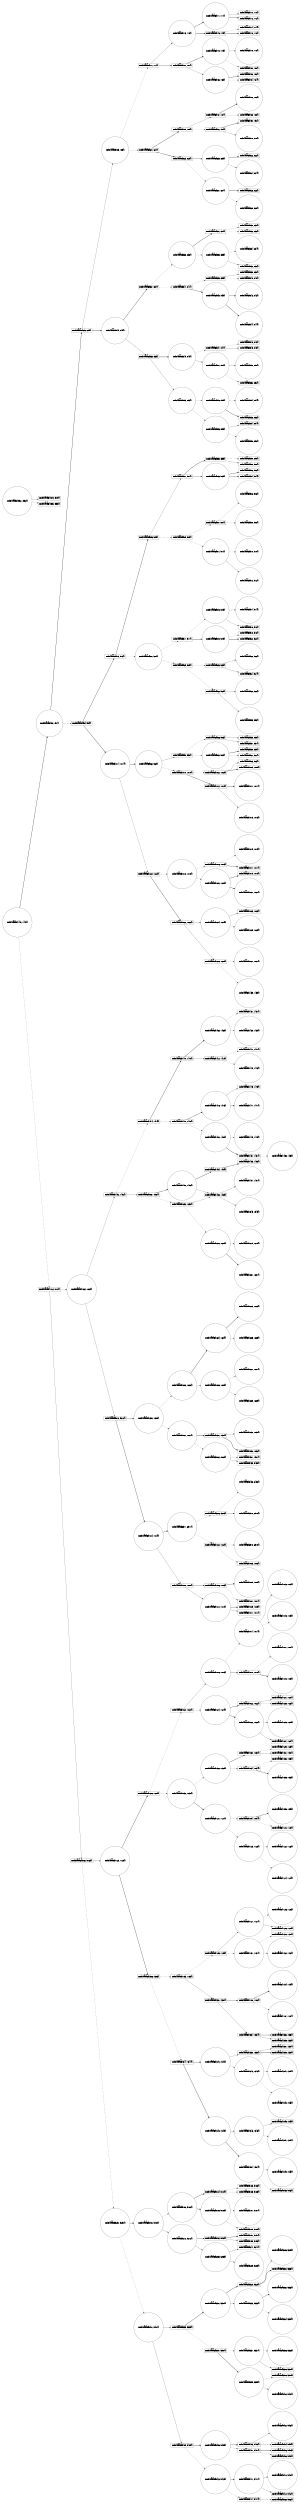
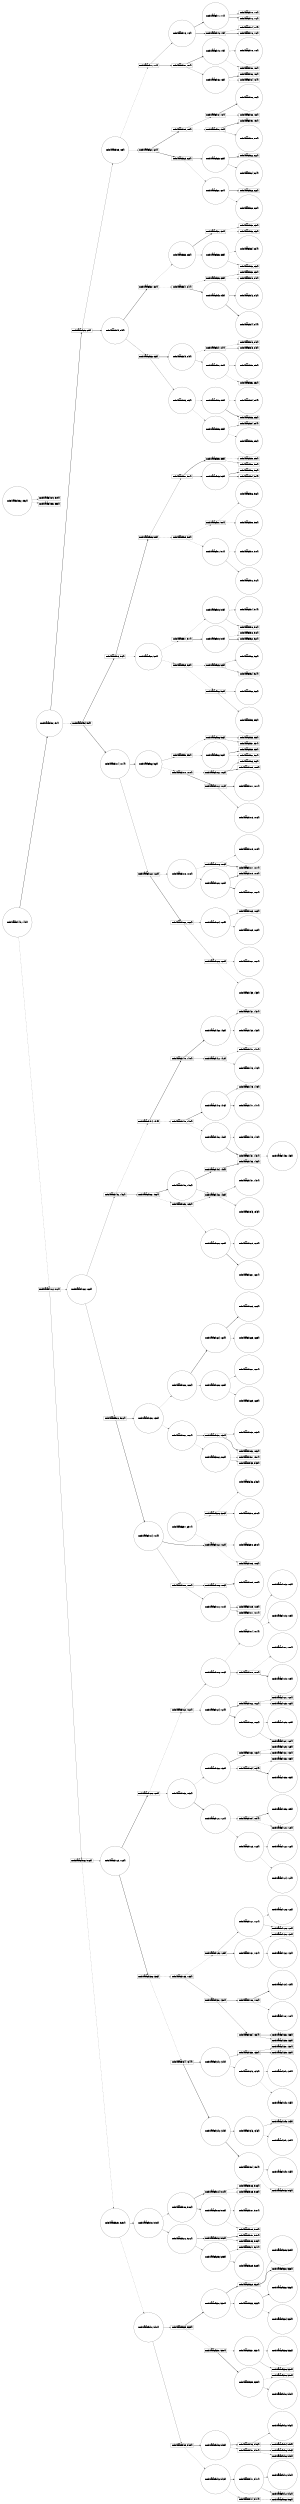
  digraph {
    rankdir=LR
    node [shape=box]
    edge [style=dashed]
    n1 [label="Node{data=[1440, 1440]}" shape=circle]
    n2 [label="Node{data=[897, 897]}" shape=circle]
    n3 [label="Node{data=[7012, 7012]}"]
    n4 [label="Node{data=[829, 829]}"]
    n5 [label="Node{data=[954, 954]}"]
    n6 [label="Node{data=[1682, 1682]}" shape=circle]
    n7 [label="Node{data=[9182, 9182]}"]
    n8 [label="Node{data=[785, 785]}" shape=circle]
    n9 [label="Node{data=[845, 845]}" shape=circle]
    n10 [label="Node{data=[913, 913]}"]
    n11 [label="Node{data=[1014, 1014]}" shape=circle]
    n12 [label="Node{data=[777, 777]}"]
    n13 [label="Node{data=[821, 821]}"]
    n14 [label="Node{data=[837, 837]}"]
    n15 [label="Node{data=[853, 853]}"]
    n16 [label="Node{data=[773, 773]}" shape=circle]
    n17 [label="Node{data=[781, 781]}"]
    n18 [label="Node{data=[789, 789]}"]
    n19 [label="Node{data=[825, 825]}"]
    n20 [label="Node{data=[771, 771]}" shape=circle]
    n21 [label="Node{data=[775, 775]}"]
    n22 [label="Node{data=[779, 779]}" shape=circle]
    n23 [label="Node{data=[783, 783]}" shape=circle]
    n24 [label="Node{data=[770, 770]}"]
    n25 [label="Node{data=[772, 772]}"]
    n26 [label="Node{data=[774, 774]}"]
    n27 [label="Node{data=[776, 776]}"]
    n28 [label="Node{data=[778, 778]}" shape=circle]
    n29 [label="Node{data=[780, 780]}"]
    n30 [label="Node{data=[782, 782]}"]
    n31 [label="Node{data=[784, 784]}"]
    n32 [label="Node{data=[787, 787]}"]
    n33 [label="Node{data=[791, 791]}"]
    n34 [label="Node{data=[823, 823]}" shape=circle]
    n35 [label="Node{data=[827, 827]}" shape=circle]
    n36 [label="Node{data=[786, 786]}" shape=circle]
    n37 [label="Node{data=[788, 788]}"]
    n38 [label="Node{data=[790, 790]}"]
    n39 [label="Node{data=[818, 818]}" shape=circle]
    n40 [label="Node{data=[822, 822]}"]
    n41 [label="Node{data=[824, 824]}" shape=circle]
    n42 [label="Node{data=[826, 826]}"]
    n43 [label="Node{data=[828, 828]}" shape=circle]
    n44 [label="Node{data=[833, 833]}" shape=circle]
    n45 [label="Node{data=[841, 841]}"]
    n46 [label="Node{data=[849, 849]}" shape=circle]
    n47 [label="Node{data=[893, 893]}" shape=circle]
    n48 [label="Node{data=[831, 831]}"]
    n49 [label="Node{data=[835, 835]}" shape=circle]
    n50 [label="Node{data=[839, 839]}"]
    n51 [label="Node{data=[843, 843]}" shape=circle]
    n52 [label="Node{data=[830, 830]}"]
    n53 [label="Node{data=[832, 832]}"]
    n54 [label="Node{data=[834, 834]}" shape=circle]
    n55 [label="Node{data=[836, 836]}"]
    n56 [label="Node{data=[838, 838]}"]
    n57 [label="Node{data=[840, 840]}"]
    n58 [label="Node{data=[842, 842]}" shape=circle]
    n59 [label="Node{data=[844, 844]}" shape=circle]
    n60 [label="Node{data=[847, 847]}"]
    n61 [label="Node{data=[851, 851]}" shape=circle]
    n62 [label="Node{data=[855, 855]}" shape=circle]
    n63 [label="Node{data=[895, 895]}" shape=circle]
    n64 [label="Node{data=[846, 846]}"]
    n65 [label="Node{data=[848, 848]}"]
    n66 [label="Node{data=[850, 850]}" shape=circle]
    n67 [label="Node{data=[852, 852]}"]
    n68 [label="Node{data=[854, 854]}" shape=circle]
    n69 [label="Node{data=[856, 856]}"]
    n70 [label="Node{data=[894, 894]}"]
    n71 [label="Node{data=[896, 896]}" shape=circle]
    n72 [label="Node{data=[905, 905]}"]
    n73 [label="Node{data=[921, 921]}" shape=circle]
    n74 [label="Node{data=[962, 962]}" shape=circle]
    n75 [label="Node{data=[1022, 1022]}"]
    n76 [label="Node{data=[901, 901]}"]
    n77 [label="Node{data=[909, 909]}"]
    n78 [label="Node{data=[917, 917]}"]
    n79 [label="Node{data=[925, 925]}"]
    n80 [label="Node{data=[899, 899]}"]
    n81 [label="Node{data=[903, 903]}" shape=circle]
    n82 [label="Node{data=[907, 907]}"]
    n83 [label="Node{data=[911, 911]}" shape=circle]
    n84 [label="Node{data=[898, 898]}"]
    n85 [label="Node{data=[900, 900]}"]
    n86 [label="Node{data=[902, 902]}"]
    n87 [label="Node{data=[904, 904]}"]
    n88 [label="Node{data=[906, 906]}" shape=circle]
    n89 [label="Node{data=[908, 908]}" shape=circle]
    n90 [label="Node{data=[910, 910]}" shape=circle]
    n91 [label="Node{data=[912, 912]}" shape=circle]
    n92 [label="Node{data=[915, 915]}" shape=circle]
    n93 [label="Node{data=[919, 919]}" shape=circle]
    n94 [label="Node{data=[923, 923]}"]
    n95 [label="Node{data=[952, 952]}"]
    n96 [label="Node{data=[914, 914]}" shape=circle]
    n97 [label="Node{data=[916, 916]}"]
    n98 [label="Node{data=[918, 918]}"]
    n99 [label="Node{data=[920, 920]}"]
    n100 [label="Node{data=[922, 922]}" shape=circle]
    n101 [label="Node{data=[924, 924]}"]
    n102 [label="Node{data=[926, 926]}" shape=circle]
    n103 [label="Node{data=[953, 953]}" shape=circle]
    n104 [label="Node{data=[958, 958]}"]
    n105 [label="Node{data=[1010, 1010]}"]
    n106 [label="Node{data=[1018, 1018]}" shape=circle]
    n107 [label="Node{data=[1026, 1026]}"]
    n108 [label="Node{data=[956, 956]}"]
    n109 [label="Node{data=[960, 960]}" shape=circle]
    n110 [label="Node{data=[1002, 1002]}"]
    n111 [label="Node{data=[1012, 1012]}"]
    n112 [label="Node{data=[955, 955]}"]
    n113 [label="Node{data=[957, 957]}"]
    n114 [label="Node{data=[959, 959]}"]
    n115 [label="Node{data=[961, 961]}"]
    n116 [label="Node{data=[963, 963]}"]
    n117 [label="Node{data=[1009, 1009]}"]
    n118 [label="Node{data=[1011, 1011]}" shape=circle]
    n119 [label="Node{data=[1013, 1013]}" shape=circle]
    n120 [label="Node{data=[1016, 1016]}"]
    n121 [label="Node{data=[1020, 1020]}" shape=circle]
    n122 [label="Node{data=[1024, 1024]}" shape=circle]
    n123 [label="Node{data=[1028, 1028]}"]
    n124 [label="Node{data=[1015, 1015]}" shape=circle]
    n125 [label="Node{data=[1017, 1017]}"]
    n126 [label="Node{data=[1019, 1019]}"]
    n127 [label="Node{data=[1021, 1021]}" shape=circle]
    n128 [label="Node{data=[1023, 1023]}"]
    n129 [label="Node{data=[1025, 1025]}" shape=circle]
    n130 [label="Node{data=[1027, 1027]}" shape=circle]
    n131 [label="Node{data=[1439, 1439]}" shape=circle]
    n132 [label="Node{data=[1482, 1482]}"]
    n133 [label="Node{data=[5612, 5612]}"]
    n134 [label="Node{data=[7125, 7125]}" shape=circle]
    n135 [label="Node{data=[9290, 9290]}" shape=circle]
    n136 [label="Node{data=[1474, 1474]}"]
    n137 [label="Node{data=[1567, 1567]}"]
    n138 [label="Node{data=[1690, 1690]}" shape=circle]
    n139 [label="Node{data=[7004, 7004]}" shape=circle]
    n140 [label="Node{data=[1470, 1470]}"]
    n141 [label="Node{data=[1478, 1478]}"]
    n142 [label="Node{data=[1486, 1486]}" shape=circle]
    n143 [label="Node{data=[1652, 1652]}"]
    n144 [label="Node{data=[1468, 1468]}" shape=circle]
    n145 [label="Node{data=[1472, 1472]}"]
    n146 [label="Node{data=[1476, 1476]}" shape=circle]
    n147 [label="Node{data=[1480, 1480]}" shape=circle]
    n148 [label="Node{data=[1467, 1467]}"]
    n149 [label="Node{data=[1469, 1469]}" shape=circle]
    n150 [label="Node{data=[1471, 1471]}"]
    n151 [label="Node{data=[1473, 1473]}" shape=circle]
    n152 [label="Node{data=[1475, 1475]}"]
    n153 [label="Node{data=[1477, 1477]}" shape=circle]
    n154 [label="Node{data=[1479, 1479]}" shape=circle]
    n155 [label="Node{data=[1481, 1481]}"]
    n156 [label="Node{data=[1485, 1485]}" shape=circle]
    n157 [label="Node{data=[1484, 1484]}"]
    n158 [label="Node{data=[1488, 1488]}"]
    n159 [label="Node{data=[1680, 1680]}" shape=circle]
    n160 [label="Node{data=[1483, 1483]}"]
    n161 [label="Node{data=[1487, 1487]}" shape=circle]
    n162 [label="Node{data=[1543, 1543]}" shape=circle]
    n163 [label="Node{data=[1592, 1592]}" shape=circle]
    n164 [label="Node{data=[1579, 1579]}"]
    n165 [label="Node{data=[1593, 1593]}"]
    n166 [label="Node{data=[1679, 1679]}" shape=circle]
    n167 [label="Node{data=[1681, 1681]}" shape=circle]
    n168 [label="Node{data=[1686, 1686]}" shape=circle]
    n169 [label="Node{data=[1867, 1867]}" shape=circle]
    n170 [label="Node{data=[6977, 6977]}" shape=circle]
    n171 [label="Node{data=[7008, 7008]}"]
    n172 [label="Node{data=[1684, 1684]}" shape=circle]
    n173 [label="Node{data=[1688, 1688]}" shape=circle]
    n174 [label="Node{data=[1831, 1831]}"]
    n175 [label="Node{data=[2002, 2002]}" shape=circle]
    n176 [label="Node{data=[1683, 1683]}" shape=circle]
    n177 [label="Node{data=[1685, 1685]}" shape=circle]
    n178 [label="Node{data=[1687, 1687]}" shape=circle]
    n179 [label="Node{data=[1689, 1689]}" shape=circle]
    n180 [label="Node{data=[1830, 1830]}" shape=circle]
    n181 [label="Node{data=[1832, 1832]}"]
    n182 [label="Node{data=[1907, 1907]}"]
    n183 [label="Node{data=[5435, 5435]}"]
    n184 [label="Node{data=[6926, 6926]}"]
    n185 [label="Node{data=[7002, 7002]}"]
    n186 [label="Node{data=[7006, 7006]}"]
    n187 [label="Node{data=[7010, 7010]}" shape=circle]
    n188 [label="Node{data=[6486, 6486]}" shape=circle]
    n189 [label="Node{data=[6976, 6976]}" shape=circle]
    n190 [label="Node{data=[6978, 6978]}" shape=circle]
    n191 [label="Node{data=[7003, 7003]}"]
    n192 [label="Node{data=[7005, 7005]}" shape=circle]
-   n193 [label="Node{data=[7007, 7007]}"]
    n194 [label="Node{data=[7009, 7009]}"]
    n195 [label="Node{data=[7011, 7011]}"]
    n196 [label="Node{data=[7028, 7028]}"]
    n197 [label="Node{data=[7336, 7336]}"]
    n198 [label="Node{data=[9190, 9190]}" shape=circle]
    n199 [label="Node{data=[9401, 9401]}" shape=circle]
    n200 [label="Node{data=[7020, 7020]}"]
    n201 [label="Node{data=[7036, 7036]}" shape=circle]
    n202 [label="Node{data=[7133, 7133]}"]
    n203 [label="Node{data=[7344, 7344]}"]
    n204 [label="Node{data=[7016, 7016]}" shape=circle]
    n205 [label="Node{data=[7024, 7024]}" shape=circle]
    n206 [label="Node{data=[7032, 7032]}" shape=circle]
    n207 [label="Node{data=[7121, 7121]}" shape=circle]
    n208 [label="Node{data=[7014, 7014]}" shape=circle]
    n209 [label="Node{data=[7018, 7018]}"]
    n210 [label="Node{data=[7022, 7022]}"]
    n211 [label="Node{data=[7026, 7026]}" shape=circle]
    n212 [label="Node{data=[7013, 7013]}" shape=circle]
    n213 [label="Node{data=[7015, 7015]}" shape=circle]
    n214 [label="Node{data=[7017, 7017]}" shape=circle]
    n215 [label="Node{data=[7019, 7019]}" shape=circle]
    n216 [label="Node{data=[7021, 7021]}"]
    n217 [label="Node{data=[7023, 7023]}"]
    n218 [label="Node{data=[7025, 7025]}" shape=circle]
    n219 [label="Node{data=[7027, 7027]}"]
    n220 [label="Node{data=[7030, 7030]}"]
    n221 [label="Node{data=[7034, 7034]}"]
    n222 [label="Node{data=[7094, 7094]}"]
    n223 [label="Node{data=[7123, 7123]}" shape=circle]
    n224 [label="Node{data=[7029, 7029]}"]
    n225 [label="Node{data=[7031, 7031]}"]
    n226 [label="Node{data=[7033, 7033]}"]
    n227 [label="Node{data=[7035, 7035]}" shape=circle]
    n228 [label="Node{data=[7055, 7055]}" shape=circle]
    n229 [label="Node{data=[7120, 7120]}"]
    n230 [label="Node{data=[7122, 7122]}" shape=circle]
    n231 [label="Node{data=[7124, 7124]}" shape=circle]
    n232 [label="Node{data=[7129, 7129]}"]
    n233 [label="Node{data=[7331, 7331]}"]
    n234 [label="Node{data=[7340, 7340]}" shape=circle]
    n235 [label="Node{data=[7348, 7348]}" shape=circle]
    n236 [label="Node{data=[7127, 7127]}" shape=circle]
    n237 [label="Node{data=[7131, 7131]}" shape=circle]
    n238 [label="Node{data=[7186, 7186]}"]
    n239 [label="Node{data=[7334, 7334]}"]
    n240 [label="Node{data=[7126, 7126]}" shape=circle]
    n241 [label="Node{data=[7128, 7128]}"]
    n242 [label="Node{data=[7130, 7130]}"]
    n243 [label="Node{data=[7132, 7132]}" shape=circle]
    n244 [label="Node{data=[7134, 7134]}" shape=circle]
    n245 [label="Node{data=[7187, 7187]}" shape=circle]
    n246 [label="Node{data=[7333, 7333]}"]
    n247 [label="Node{data=[7335, 7335]}"]
    n248 [label="Node{data=[7338, 7338]}"]
    n249 [label="Node{data=[7342, 7342]}" shape=circle]
    n250 [label="Node{data=[7346, 7346]}" shape=circle]
    n251 [label="Node{data=[7984, 7984]}" shape=circle]
    n252 [label="Node{data=[7337, 7337]}"]
    n253 [label="Node{data=[7339, 7339]}"]
    n254 [label="Node{data=[7341, 7341]}" shape=circle]
    n255 [label="Node{data=[7343, 7343]}" shape=circle]
    n256 [label="Node{data=[7345, 7345]}"]
    n257 [label="Node{data=[7347, 7347]}" shape=circle]
    n258 [label="Node{data=[7349, 7349]}" shape=circle]
    n259 [label="Node{data=[9153, 9153]}"]
    n260 [label="Node{data=[9186, 9186]}" shape=circle]
    n261 [label="Node{data=[9212, 9212]}" shape=circle]
    n262 [label="Node{data=[9335, 9335]}"]
    n263 [label="Node{data=[9409, 9409]}"]
    n264 [label="Node{data=[9184, 9184]}"]
    n265 [label="Node{data=[9188, 9188]}" shape=circle]
    n266 [label="Node{data=[9192, 9192]}"]
    n267 [label="Node{data=[9259, 9259]}" shape=circle]
    n268 [label="Node{data=[9183, 9183]}"]
    n269 [label="Node{data=[9185, 9185]}"]
    n270 [label="Node{data=[9187, 9187]}" shape=circle]
    n271 [label="Node{data=[9189, 9189]}"]
    n272 [label="Node{data=[9191, 9191]}"]
    n273 [label="Node{data=[9193, 9193]}"]
    n274 [label="Node{data=[9241, 9241]}"]
    n275 [label="Node{data=[9289, 9289]}" shape=circle]
    n276 [label="Node{data=[9331, 9331]}" shape=circle]
    n277 [label="Node{data=[9397, 9397]}"]
    n278 [label="Node{data=[9405, 9405]}" shape=circle]
    n279 [label="Node{data=[9413, 9413]}" shape=circle]
    n280 [label="Node{data=[9329, 9329]}"]
    n281 [label="Node{data=[9333, 9333]}" shape=circle]
    n282 [label="Node{data=[9337, 9337]}" shape=circle]
    n283 [label="Node{data=[9399, 9399]}" shape=circle]
    n284 [label="Node{data=[9305, 9305]}" shape=circle]
    n285 [label="Node{data=[9330, 9330]}"]
    n286 [label="Node{data=[9332, 9332]}" shape=circle]
    n287 [label="Node{data=[9334, 9334]}" shape=circle]
    n288 [label="Node{data=[9336, 9336]}" shape=circle]
    n289 [label="Node{data=[9338, 9338]}"]
    n290 [label="Node{data=[9398, 9398]}"]
    n291 [label="Node{data=[9400, 9400]}" shape=circle]
    n292 [label="Node{data=[9403, 9403]}"]
    n293 [label="Node{data=[9407, 9407]}"]
    n294 [label="Node{data=[9411, 9411]}" shape=circle]
    n295 [label="Node{data=[9414, 9414]}"]
    n296 [label="Node{data=[9402, 9402]}" shape=circle]
    n297 [label="Node{data=[9404, 9404]}"]
    n298 [label="Node{data=[9406, 9406]}"]
    n299 [label="Node{data=[9408, 9408]}"]
    n300 [label="Node{data=[9410, 9410]}" shape=circle]
    n301 [label="Node{data=[9412, 9412]}"]
    n302 [label="Node{data=[9968, 9968]}"]
    n1 -> n2 [style=bold]
    n1 -> n3
    n2 -> n4 [style=bold]
    n2 -> n5
    n3 -> n6
    n3 -> n7 [style=solid]
    n4 -> n8 [style=solid]
    n4 -> n9 [style=bold]
    n5 -> n10 [style=bold]
    n5 -> n11 [style=bold]
    n6 -> n132 [style=solid]
    n6 -> n133 [style=solid]
    n7 -> n134 [style=solid]
    n7 -> n135
    n8 -> n12
    n8 -> n13 [style=solid]
    n9 -> n14 [style=bold]
    n9 -> n15 [style=solid]
    n10 -> n72 [style=bold]
    n10 -> n73
    n11 -> n74 [style=bold]
    n11 -> n75 [style=solid]
    n12 -> n16 [style=solid]
    n12 -> n17 [style=bold]
    n13 -> n18 [style=bold]
    n13 -> n19 [style=bold]
    n14 -> n44
    n14 -> n45
    n15 -> n46 [style=bold]
    n15 -> n47 [style=solid]
    n16 -> n20 [style=bold]
    n16 -> n21 [style=bold]
    n17 -> n22 [style=bold]
    n17 -> n23 [style=solid]
    n18 -> n32 [style=solid]
    n18 -> n33
    n19 -> n34 [style=bold]
    n19 -> n35
    n20 -> n24 [style=solid]
    n20 -> n25 [style=bold]
    n21 -> n26
    n21 -> n27 [style=bold]
    n22 -> n28 [style=solid]
    n22 -> n29
    n23 -> n30 [style=bold]
    n23 -> n31
    n32 -> n36 [style=bold]
    n32 -> n37 [style=solid]
    n33 -> n38 [style=bold]
    n33 -> n39 [style=solid]
    n34 -> n40 [style=bold]
    n34 -> n41 [style=solid]
    n35 -> n42 [style=bold]
    n35 -> n43
    n44 -> n48 [style=bold]
    n44 -> n49
    n45 -> n50
    n45 -> n51 [style=bold]
    n46 -> n60
    n46 -> n61 [style=solid]
    n47 -> n62
    n47 -> n63
    n48 -> n52
    n48 -> n53
    n49 -> n54
    n49 -> n55 [style=solid]
    n50 -> n56 [style=solid]
    n50 -> n57
    n51 -> n58 [style=bold]
    n51 -> n59 [style=bold]
    n60 -> n64
    n60 -> n65 [style=solid]
    n61 -> n66 [style=solid]
    n61 -> n67
    n62 -> n68
    n62 -> n69 [style=bold]
    n63 -> n70 [style=solid]
    n63 -> n71
    n72 -> n76 [style=solid]
    n72 -> n77
    n73 -> n78
    n73 -> n79
    n74 -> n104 [style=solid]
    n74 -> n105
    n75 -> n106
    n75 -> n107 [style=bold]
    n76 -> n80 [style=bold]
    n76 -> n81 [style=bold]
    n77 -> n82
    n77 -> n83
    n78 -> n92
    n78 -> n93 [style=bold]
    n79 -> n94 [style=solid]
    n79 -> n95
    n80 -> n84
    n80 -> n85 [style=solid]
    n81 -> n86 [style=bold]
    n81 -> n87 [style=bold]
    n82 -> n88
    n82 -> n89
    n83 -> n90
    n83 -> n91 [style=solid]
    n92 -> n96 [style=solid]
    n92 -> n97 [style=solid]
    n93 -> n98
    n93 -> n99 [style=bold]
    n94 -> n100 [style=solid]
    n94 -> n101 [style=solid]
    n95 -> n102 [style=solid]
    n95 -> n103 [style=solid]
    n104 -> n108
    n104 -> n109
    n105 -> n110
    n105 -> n111 [style=bold]
    n106 -> n120
    n106 -> n121
    n107 -> n122 [style=solid]
    n107 -> n123 [style=solid]
    n108 -> n112 [style=solid]
    n108 -> n113 [style=solid]
    n109 -> n114 [style=bold]
    n109 -> n115
    n110 -> n116 [style=solid]
    n110 -> n117 [style=bold]
    n111 -> n118 [style=bold]
    n111 -> n119 [style=solid]
    n120 -> n124
    n120 -> n125 [style=bold]
    n121 -> n126 [style=bold]
    n121 -> n127 [style=bold]
    n122 -> n128 [style=solid]
    n122 -> n129
    n123 -> n130
    n123 -> n131
    n132 -> n136
    n132 -> n137 [style=solid]
    n133 -> n138 [style=bold]
    n133 -> n139 [style=bold]
    n134 -> n196 [style=bold]
    n134 -> n197 [style=bold]
    n135 -> n198 [style=bold]
    n135 -> n199
    n136 -> n140 [style=bold]
    n136 -> n141
    n137 -> n142 [style=bold]
    n137 -> n143
    n138 -> n168
    n138 -> n169
-   n139 -> n170 [style=bold]
+   n139 -> n185 [style=bold]
    n139 -> n171 [style=solid]
    n140 -> n144 [style=bold]
    n140 -> n145 [style=solid]
    n141 -> n146 [style=bold]
    n141 -> n147
    n142 -> n157 [style=bold]
    n142 -> n158 [style=solid]
    n143 -> n158 [style=solid]
    n143 -> n159
    n144 -> n148
    n144 -> n149
    n145 -> n150
    n145 -> n151
    n146 -> n152 [style=solid]
    n146 -> n153 [style=bold]
    n147 -> n154
    n147 -> n155 [style=bold]
    n155 -> n156
    n157 -> n160 [style=bold]
    n158 -> n161 [style=solid]
    n158 -> n162 [style=solid]
    n159 -> n166 [style=solid]
    n159 -> n167 [style=bold]
    n163 -> n164 [style=solid]
    n163 -> n165
    n168 -> n172 [style=bold]
    n168 -> n173
    n169 -> n174 [style=bold]
    n169 -> n175
    n170 -> n184
    n170 -> n185
    n171 -> n186 [style=bold]
    n171 -> n187 [style=solid]
    n172 -> n176 [style=bold]
    n172 -> n177 [style=solid]
    n173 -> n178
    n173 -> n179 [style=solid]
    n174 -> n180 [style=solid]
    n174 -> n181 [style=bold]
    n175 -> n182
    n175 -> n183 [style=solid]
    n184 -> n188
    n184 -> n189 [style=bold]
    n185 -> n190
    n185 -> n191
    n186 -> n192 [style=bold]
-   n186 -> n193
    n187 -> n194 [style=bold]
    n187 -> n195 [style=solid]
    n196 -> n200
    n196 -> n201 [style=solid]
    n197 -> n202
    n197 -> n203
    n198 -> n260
    n198 -> n261 [style=solid]
    n199 -> n262 [style=solid]
    n199 -> n263 [style=solid]
    n200 -> n204 [style=solid]
    n200 -> n205
    n201 -> n206
    n201 -> n207 [style=bold]
    n202 -> n232
    n202 -> n233 [style=solid]
    n203 -> n234 [style=bold]
    n203 -> n235 [style=bold]
    n204 -> n208
    n204 -> n209 [style=bold]
    n205 -> n210 [style=bold]
    n205 -> n211 [style=bold]
    n206 -> n220 [style=bold]
    n206 -> n221 [style=solid]
    n207 -> n222
    n207 -> n223
    n208 -> n212 [style=solid]
    n208 -> n213
    n209 -> n214
    n209 -> n215 [style=bold]
    n210 -> n216 [style=solid]
    n210 -> n217 [style=solid]
    n211 -> n218
    n211 -> n219 [style=solid]
    n220 -> n224
    n220 -> n225 [style=solid]
    n221 -> n226
    n221 -> n227 [style=bold]
    n222 -> n228 [style=bold]
    n222 -> n229
    n223 -> n230 [style=solid]
    n223 -> n231
    n232 -> n236 [style=solid]
-   n232 -> n237
+   n232 -> n237 [style=bold]
    n233 -> n238 [style=bold]
    n233 -> n239 [style=solid]
    n234 -> n248 [style=solid]
    n234 -> n249
    n235 -> n250 [style=solid]
    n235 -> n251 [style=bold]
    n236 -> n240
    n236 -> n241 [style=solid]
    n237 -> n242
    n237 -> n243
    n238 -> n244 [style=bold]
    n238 -> n245
    n239 -> n246 [style=bold]
    n239 -> n247 [style=solid]
    n248 -> n252 [style=solid]
    n248 -> n253 [style=bold]
    n249 -> n254 [style=solid]
    n249 -> n255
    n250 -> n256 [style=solid]
    n250 -> n257
    n251 -> n258
    n251 -> n259
    n260 -> n264 [style=bold]
    n260 -> n265 [style=bold]
    n261 -> n266 [style=bold]
    n261 -> n267 [style=solid]
    n262 -> n276 [style=bold]
    n262 -> n277
    n263 -> n278 [style=bold]
    n263 -> n279
    n264 -> n268
    n264 -> n269 [style=solid]
    n265 -> n270
    n265 -> n271
    n266 -> n272 [style=bold]
    n266 -> n273 [style=solid]
    n267 -> n274 [style=solid]
    n267 -> n275 [style=solid]
    n276 -> n280 [style=bold]
    n276 -> n281 [style=solid]
    n277 -> n282
    n277 -> n283 [style=bold]
    n278 -> n292 [style=bold]
    n278 -> n293
    n279 -> n294 [style=bold]
    n279 -> n295
    n280 -> n284 [style=solid]
    n280 -> n285 [style=bold]
    n281 -> n286 [style=bold]
    n281 -> n287
    n282 -> n288
    n282 -> n289 [style=solid]
    n283 -> n290
    n283 -> n291 [style=solid]
    n292 -> n296 [style=solid]
    n292 -> n297 [style=solid]
    n293 -> n298 [style=bold]
    n293 -> n299
    n294 -> n300 [style=solid]
    n294 -> n301 [style=solid]
    n295 -> n302 [style=solid]
  }
